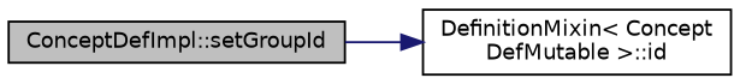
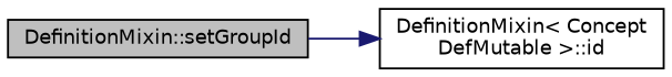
  digraph {
    rankdir=LR
    node [color=black fontname=Helvetica fontsize=10 shape=record style=filled]
-   n1 [fillcolor=grey75 fontcolor=black height=0.2 label="ConceptDefImpl::setGroupId" width=0.4]
+   n1 [fillcolor=grey75 fontcolor=black height=0.2 label="DefinitionMixin::setGroupId" width=0.4]
    n2 [fillcolor=white height=0.2 label="DefinitionMixin\< Concept\lDefMutable \>::id" width=0.4]
    n1 -> n2 [color=midnightblue fontname=Helvetica fontsize=10 labelfontname=Helvetica labelfontsize=10 style=solid]
  }
